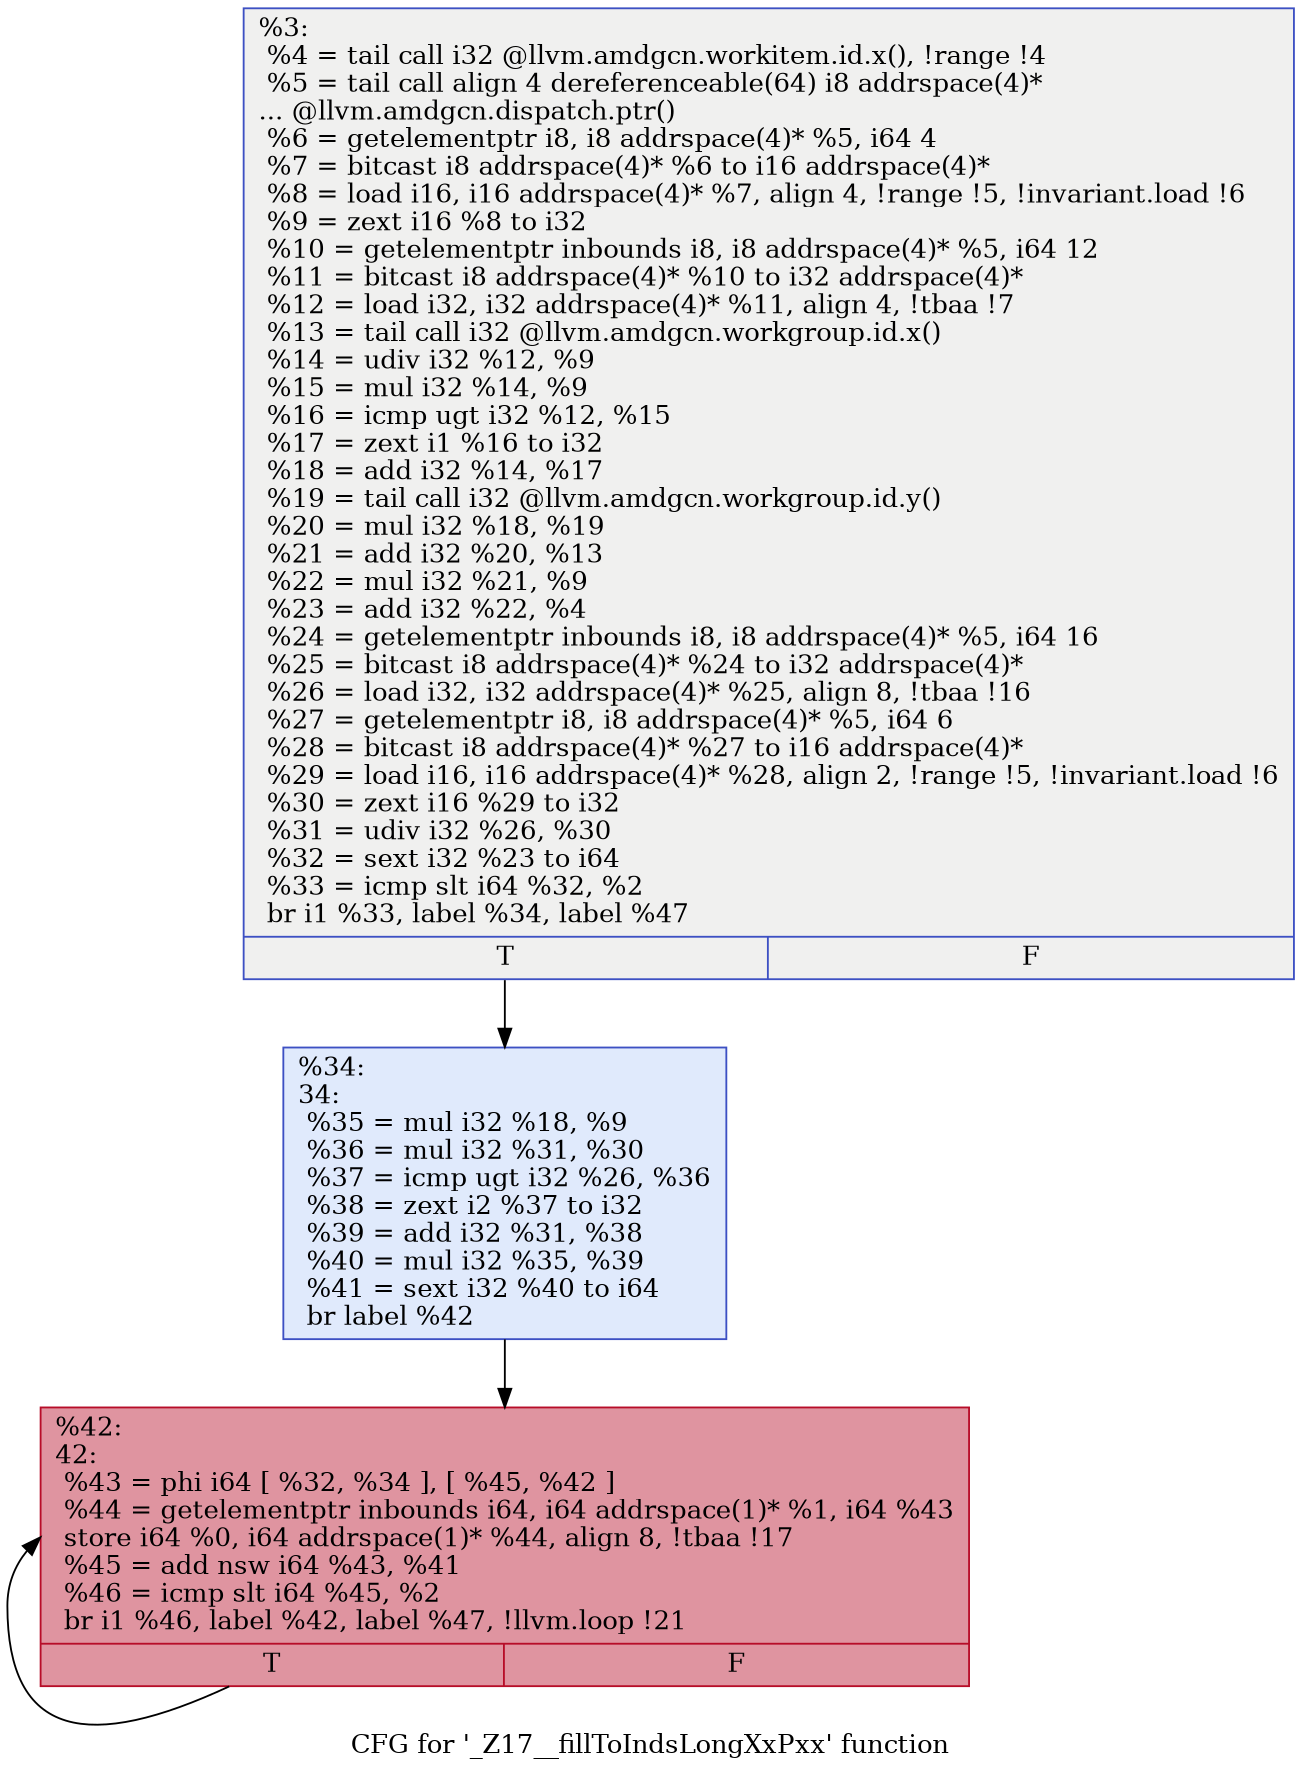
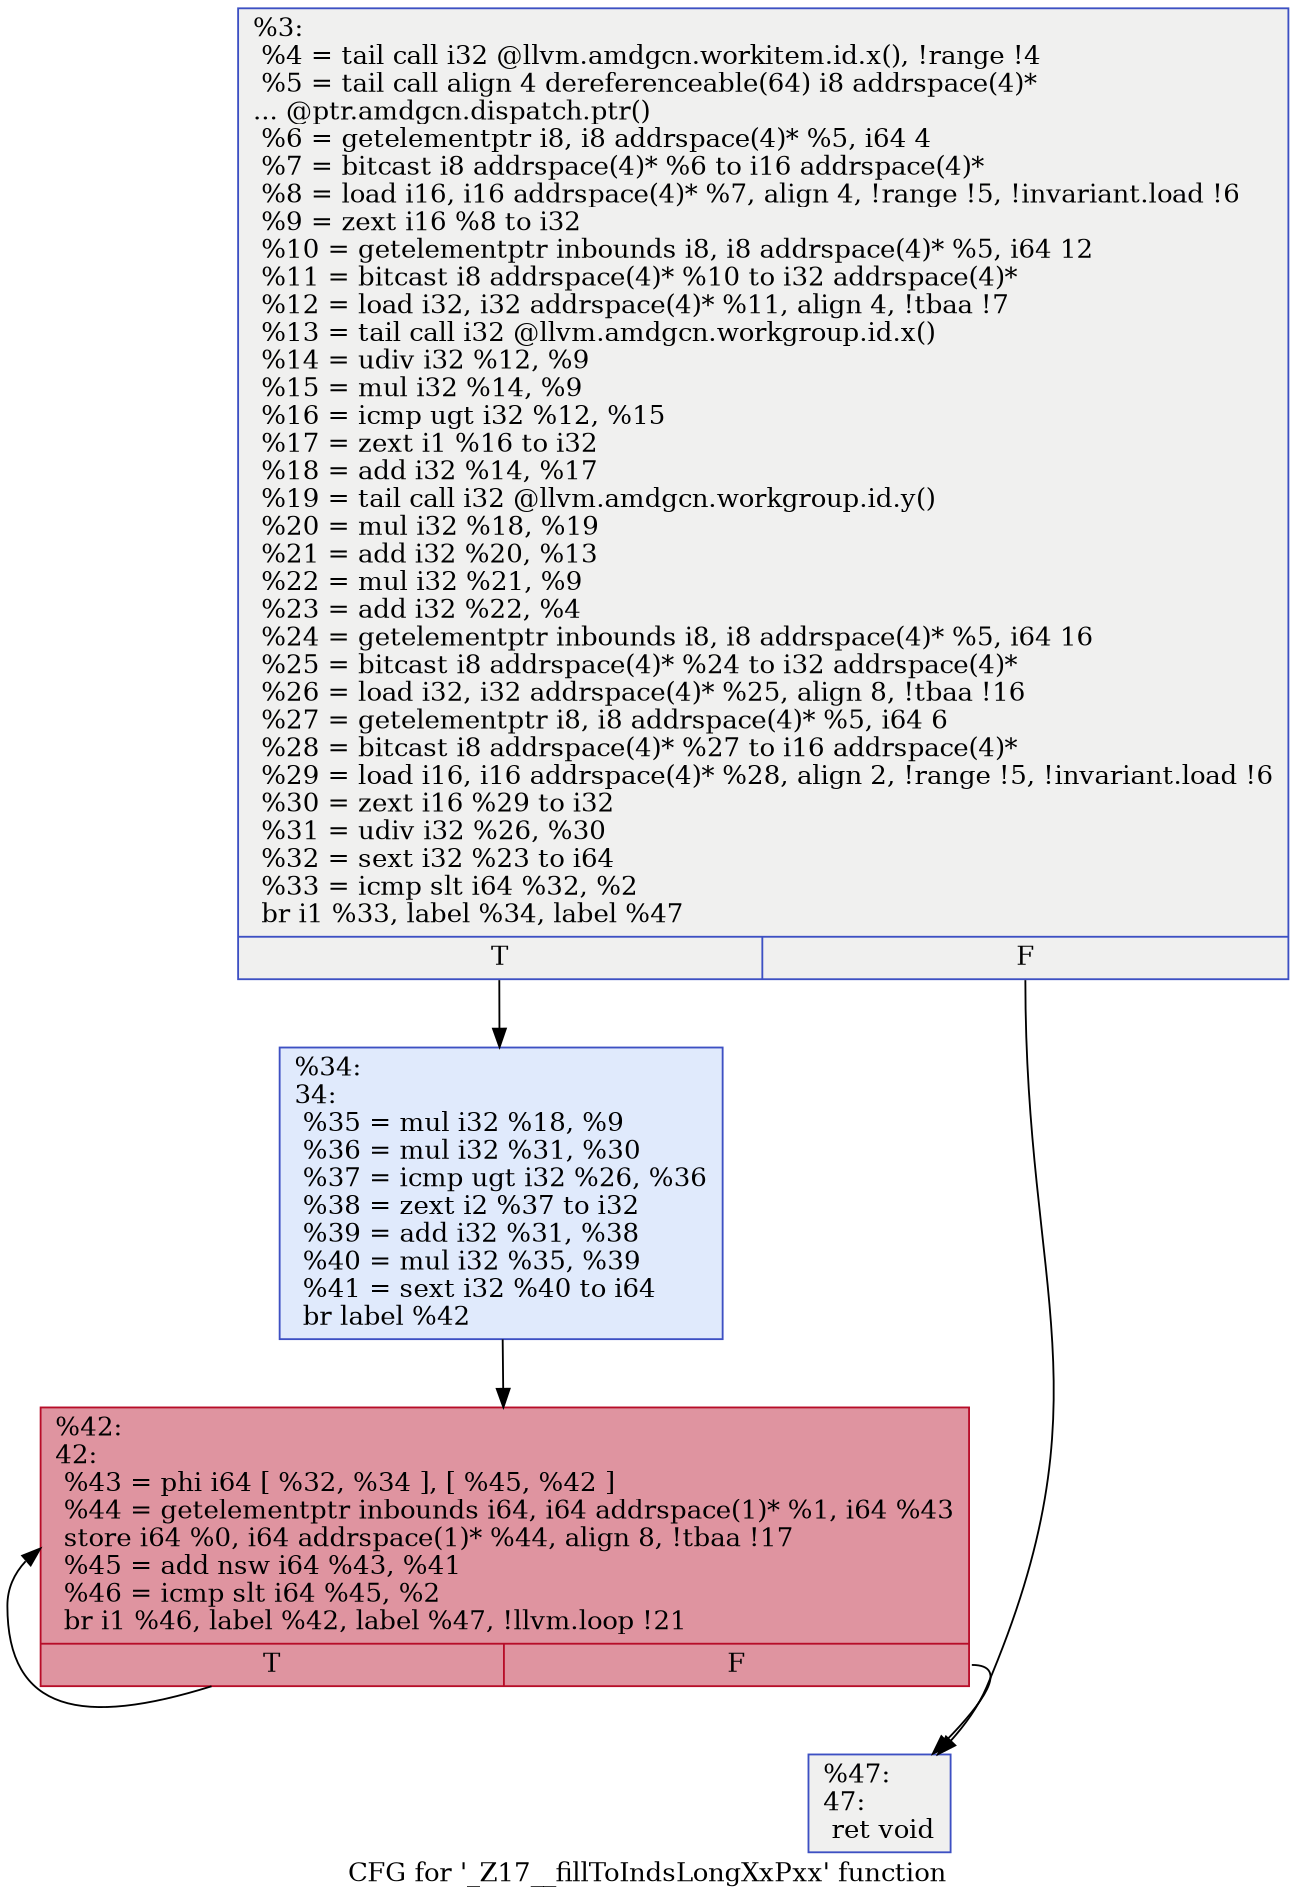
  digraph {
    label="CFG for '_Z17__fillToIndsLongXxPxx' function"
    node [color="#3d50c3ff" fillcolor="#dedcdb70" shape=record style=filled]
    edge [tailport=s0]
-   n1 [label="{%3:\l  %4 = tail call i32 @llvm.amdgcn.workitem.id.x(), !range !4\l  %5 = tail call align 4 dereferenceable(64) i8 addrspace(4)*\l... @llvm.amdgcn.dispatch.ptr()\l  %6 = getelementptr i8, i8 addrspace(4)* %5, i64 4\l  %7 = bitcast i8 addrspace(4)* %6 to i16 addrspace(4)*\l  %8 = load i16, i16 addrspace(4)* %7, align 4, !range !5, !invariant.load !6\l  %9 = zext i16 %8 to i32\l  %10 = getelementptr inbounds i8, i8 addrspace(4)* %5, i64 12\l  %11 = bitcast i8 addrspace(4)* %10 to i32 addrspace(4)*\l  %12 = load i32, i32 addrspace(4)* %11, align 4, !tbaa !7\l  %13 = tail call i32 @llvm.amdgcn.workgroup.id.x()\l  %14 = udiv i32 %12, %9\l  %15 = mul i32 %14, %9\l  %16 = icmp ugt i32 %12, %15\l  %17 = zext i1 %16 to i32\l  %18 = add i32 %14, %17\l  %19 = tail call i32 @llvm.amdgcn.workgroup.id.y()\l  %20 = mul i32 %18, %19\l  %21 = add i32 %20, %13\l  %22 = mul i32 %21, %9\l  %23 = add i32 %22, %4\l  %24 = getelementptr inbounds i8, i8 addrspace(4)* %5, i64 16\l  %25 = bitcast i8 addrspace(4)* %24 to i32 addrspace(4)*\l  %26 = load i32, i32 addrspace(4)* %25, align 8, !tbaa !16\l  %27 = getelementptr i8, i8 addrspace(4)* %5, i64 6\l  %28 = bitcast i8 addrspace(4)* %27 to i16 addrspace(4)*\l  %29 = load i16, i16 addrspace(4)* %28, align 2, !range !5, !invariant.load !6\l  %30 = zext i16 %29 to i32\l  %31 = udiv i32 %26, %30\l  %32 = sext i32 %23 to i64\l  %33 = icmp slt i64 %32, %2\l  br i1 %33, label %34, label %47\l|{<s0>T|<s1>F}}"]
+   n1 [label="{%3:\l  %4 = tail call i32 @llvm.amdgcn.workitem.id.x(), !range !4\l  %5 = tail call align 4 dereferenceable(64) i8 addrspace(4)*\l... @ptr.amdgcn.dispatch.ptr()\l  %6 = getelementptr i8, i8 addrspace(4)* %5, i64 4\l  %7 = bitcast i8 addrspace(4)* %6 to i16 addrspace(4)*\l  %8 = load i16, i16 addrspace(4)* %7, align 4, !range !5, !invariant.load !6\l  %9 = zext i16 %8 to i32\l  %10 = getelementptr inbounds i8, i8 addrspace(4)* %5, i64 12\l  %11 = bitcast i8 addrspace(4)* %10 to i32 addrspace(4)*\l  %12 = load i32, i32 addrspace(4)* %11, align 4, !tbaa !7\l  %13 = tail call i32 @llvm.amdgcn.workgroup.id.x()\l  %14 = udiv i32 %12, %9\l  %15 = mul i32 %14, %9\l  %16 = icmp ugt i32 %12, %15\l  %17 = zext i1 %16 to i32\l  %18 = add i32 %14, %17\l  %19 = tail call i32 @llvm.amdgcn.workgroup.id.y()\l  %20 = mul i32 %18, %19\l  %21 = add i32 %20, %13\l  %22 = mul i32 %21, %9\l  %23 = add i32 %22, %4\l  %24 = getelementptr inbounds i8, i8 addrspace(4)* %5, i64 16\l  %25 = bitcast i8 addrspace(4)* %24 to i32 addrspace(4)*\l  %26 = load i32, i32 addrspace(4)* %25, align 8, !tbaa !16\l  %27 = getelementptr i8, i8 addrspace(4)* %5, i64 6\l  %28 = bitcast i8 addrspace(4)* %27 to i16 addrspace(4)*\l  %29 = load i16, i16 addrspace(4)* %28, align 2, !range !5, !invariant.load !6\l  %30 = zext i16 %29 to i32\l  %31 = udiv i32 %26, %30\l  %32 = sext i32 %23 to i64\l  %33 = icmp slt i64 %32, %2\l  br i1 %33, label %34, label %47\l|{<s0>T|<s1>F}}"]
    n2 [fillcolor="#b9d0f970" label="{%34:\l34:                                               \l  %35 = mul i32 %18, %9\l  %36 = mul i32 %31, %30\l  %37 = icmp ugt i32 %26, %36\l  %38 = zext i2 %37 to i32\l  %39 = add i32 %31, %38\l  %40 = mul i32 %35, %39\l  %41 = sext i32 %40 to i64\l  br label %42\l}"]
+   n3 [label="{%47:\l47:                                               \l  ret void\l}"]
    n4 [color="#b70d28ff" fillcolor="#b70d2870" label="{%42:\l42:                                               \l  %43 = phi i64 [ %32, %34 ], [ %45, %42 ]\l  %44 = getelementptr inbounds i64, i64 addrspace(1)* %1, i64 %43\l  store i64 %0, i64 addrspace(1)* %44, align 8, !tbaa !17\l  %45 = add nsw i64 %43, %41\l  %46 = icmp slt i64 %45, %2\l  br i1 %46, label %42, label %47, !llvm.loop !21\l|{<s0>T|<s1>F}}"]
    n1 -> n2
+   n1 -> n3 [tailport=s1]
    n2 -> n4
+   n4 -> n3 [tailport=s1]
    n4 -> n4
  }
